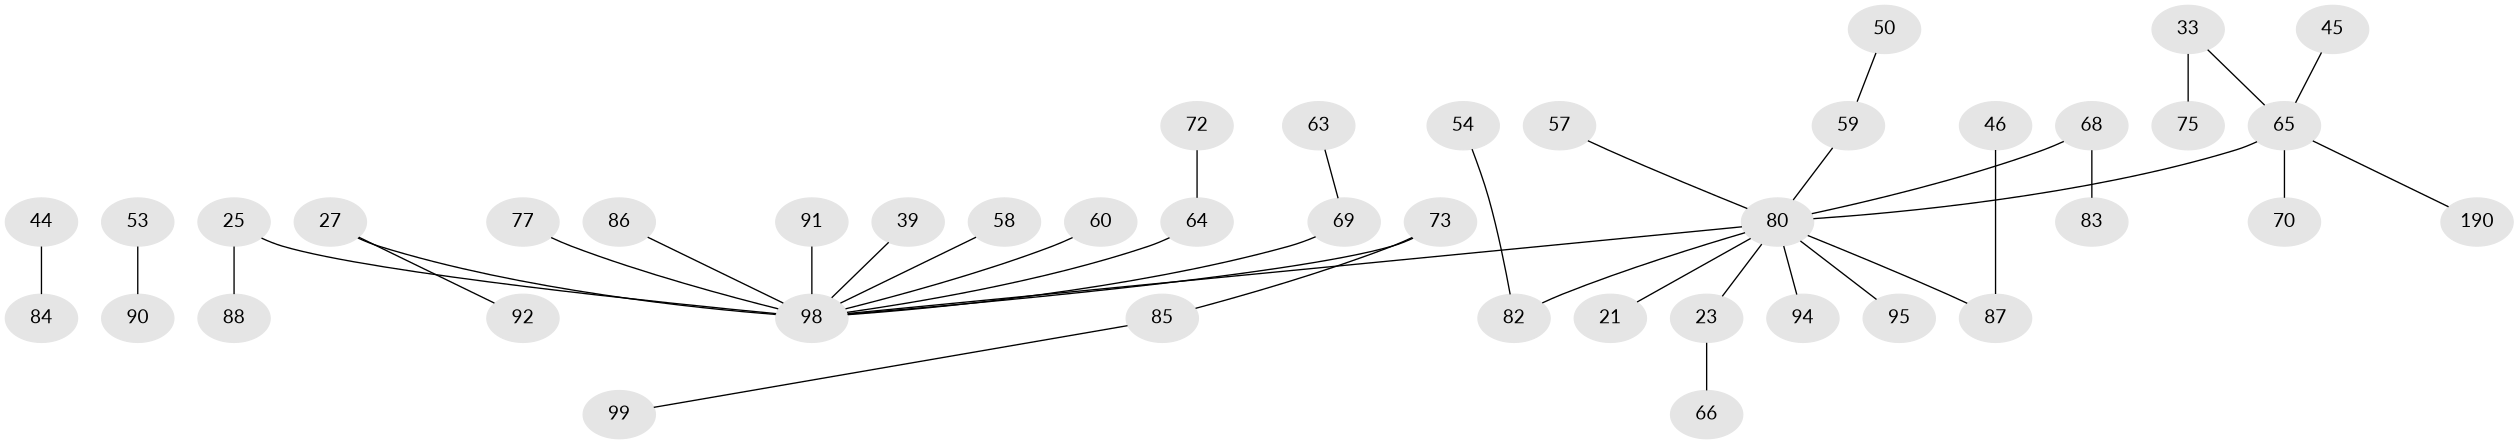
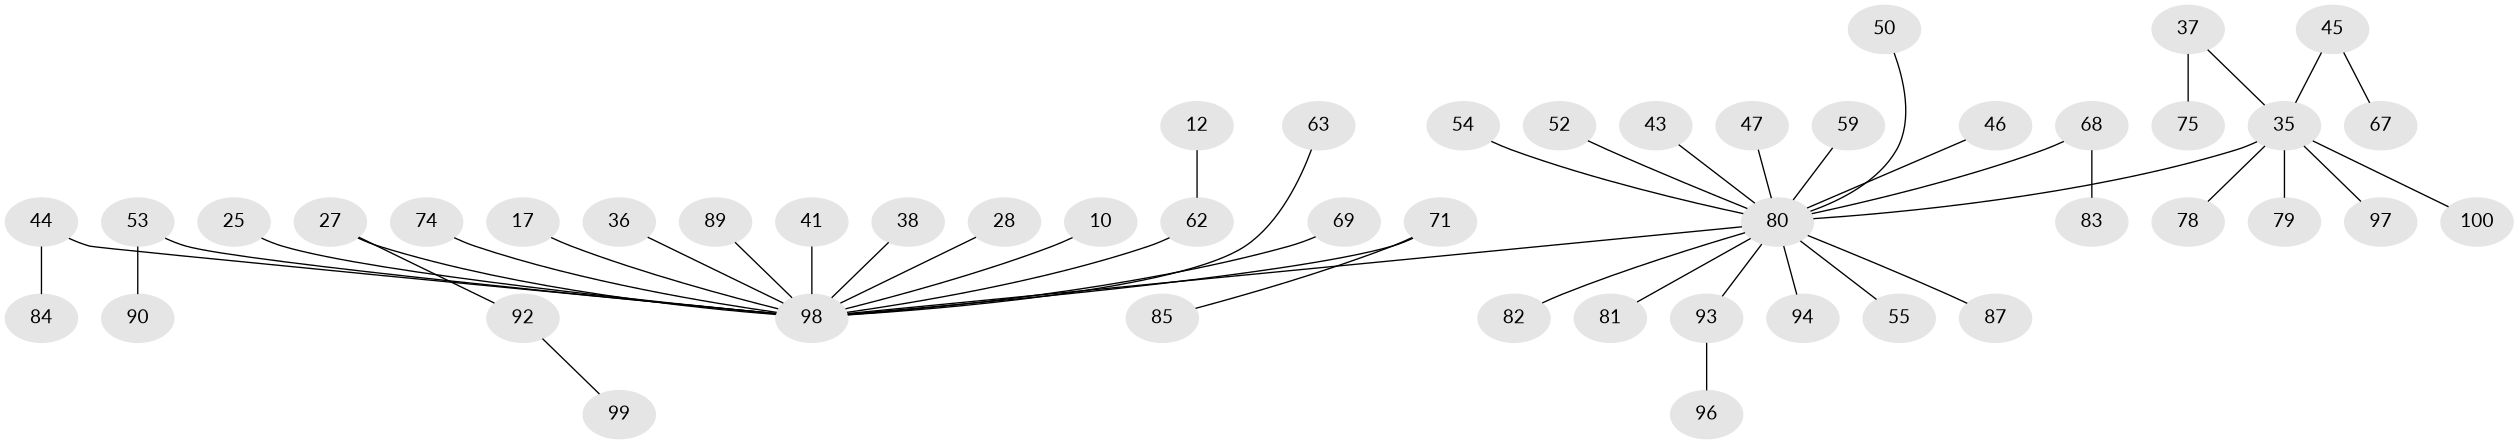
  graph {
    fontname=Lato
    node [color=gray90 fontname=Lato style=filled]
    edge [fontname=Lato]
-   65 [super="+64"]
+   65 [super="+64" label=35]
    80 [super="+41+71+66+24+31"]
-   79 [label=70]
-   100 [label=190]
-   37 [label=33]
+   78
+   79
+   97
+   100
+   37
    75
    98 [super="+13+46+21+38+56+70+40+22+25+30+51+32"]
-   39
-   81 [label=21]
+   39 [label=38]
+   81
    82
    87
-   93 [label=23]
+   93
    94
-   95
+   95 [label=55]
+   43
    44
    84
    45
+   67
+   47
    50
-   52 [label=57]
+   52
    53
    90
    54
    n28 [label=25]
-   88
    n30 [label=27]
    92
-   58
+   58 [label=28]
    59
-   60
-   62 [label=64]
+   60 [label=10]
+   62
    63
    68
    83
    69
-   72
-   73
+   72 [label=12]
+   73 [label=71]
    85
    99
+   74
    n45 [label=46]
-   77
-   96 [label=66]
-   86
-   91
+   77 [label=17]
+   96
+   86 [label=36]
+   89
+   91 [label=41]
    65 -- 80
+   65 -- 78
    65 -- 79
+   65 -- 97
    65 -- 100
    80 -- 98
    80 -- 81
    80 -- 82
    80 -- 87
    80 -- 93
    80 -- 94
    80 -- 95
    37 -- 65
    37 -- 75
    39 -- 98
    93 -- 96
+   43 -- 80
+   44 -- 98
    44 -- 84
    45 -- 65
-   50 -- 59
+   45 -- 67
+   47 -- 80
+   50 -- 80
    52 -- 80
+   53 -- 98
    53 -- 90
-   54 -- 82
+   54 -- 80
    n28 -- 98
-   n28 -- 88
    n30 -- 98
    n30 -- 92
    58 -- 98
    59 -- 80
    60 -- 98
    62 -- 98
-   63 -- 69
+   63 -- 98
    68 -- 80
    68 -- 83
    69 -- 98
    72 -- 62
    73 -- 98
    73 -- 85
-   85 -- 99
-   n45 -- 87
+   92 -- 99
+   74 -- 98
+   n45 -- 80
    77 -- 98
    86 -- 98
+   89 -- 98
    91 -- 98
  }
